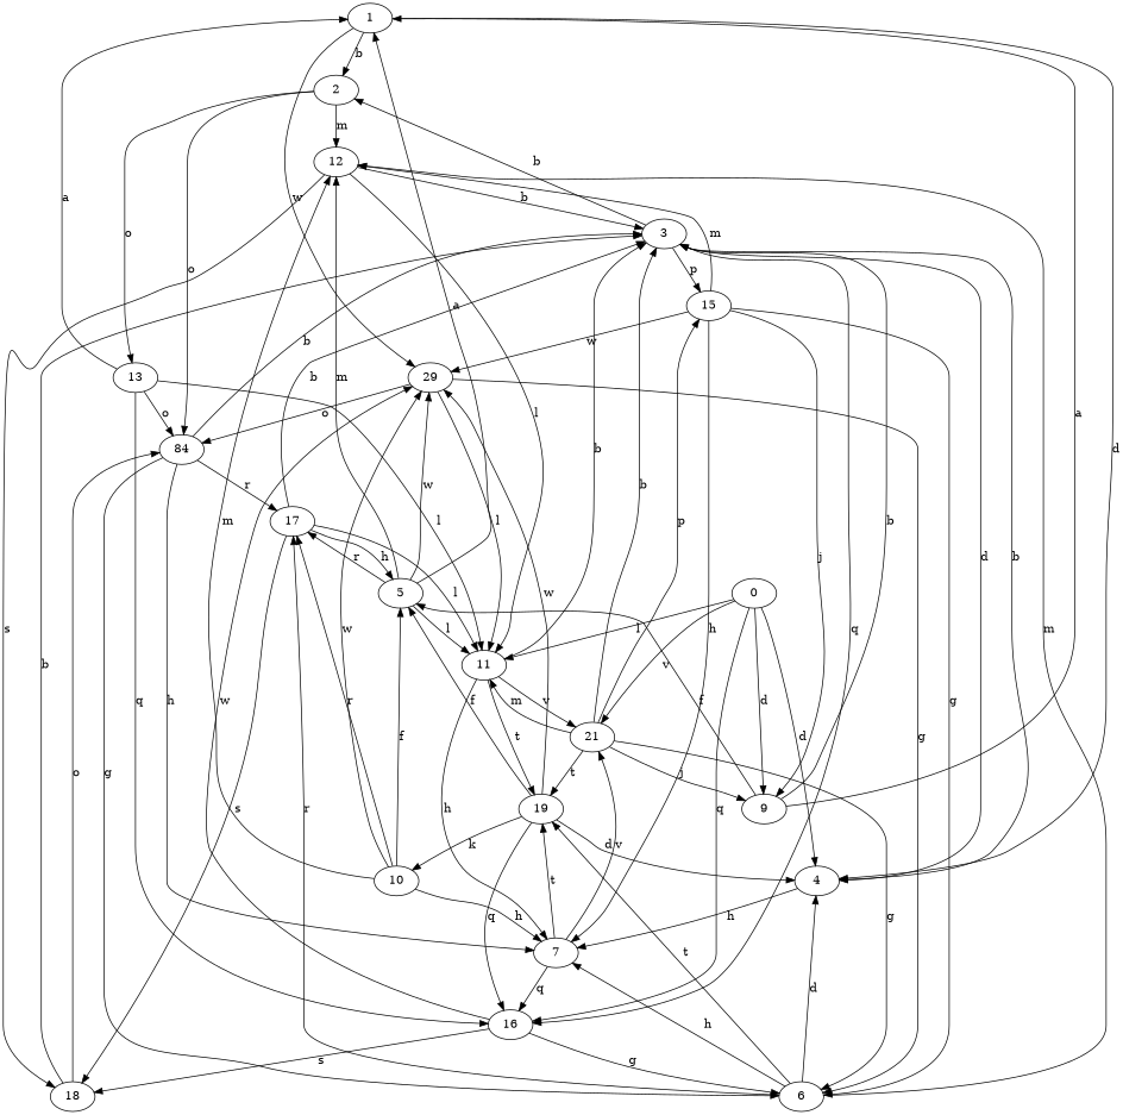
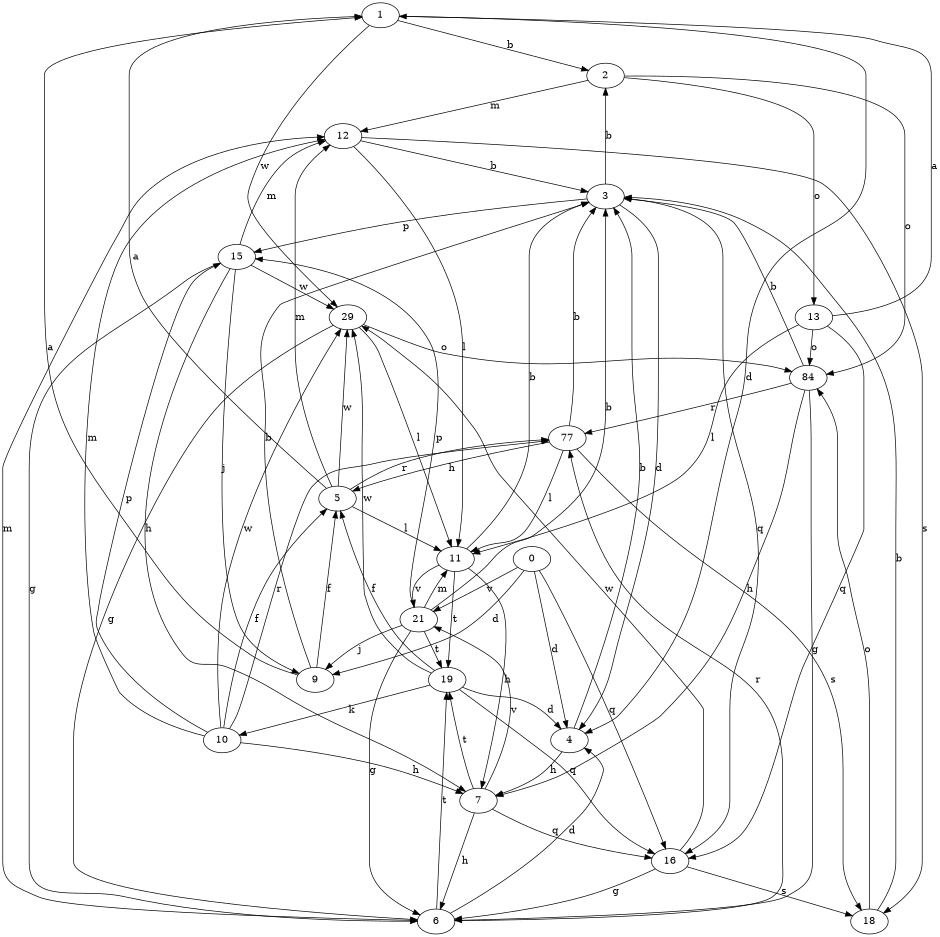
  strict digraph {
    1
    2
    4
    n4 [label=29]
    12
    13
    n7 [label=84]
    3
    7
    11
    6
    18
    16
-   17
+   17 [label=77]
    15
    9
    19
    21
    5
    10
    0
    1 -> 2 [label=b]
    1 -> 4 [label=d]
    1 -> n4 [label=w]
    2 -> 12 [label=m]
    2 -> 13 [label=o]
    2 -> n7 [label=o]
    4 -> 3 [label=b]
    4 -> 7 [label=h]
    n4 -> n7 [label=o]
    n4 -> 11 [label=l]
    n4 -> 6 [label=g]
    12 -> 3 [label=b]
    12 -> 11 [label=l]
    12 -> 18 [label=s]
    13 -> 1 [label=a]
    13 -> n7 [label=o]
    13 -> 11 [label=l]
    13 -> 16 [label=q]
    n7 -> 3 [label=b]
    n7 -> 7 [label=h]
    n7 -> 6 [label=g]
    n7 -> 17 [label=r]
    3 -> 2 [label=b]
    3 -> 4 [label=d]
    3 -> 16 [label=q]
    3 -> 15 [label=p]
    7 -> 16 [label=q]
    7 -> 19 [label=t]
    7 -> 21 [label=v]
    11 -> 3 [label=b]
    11 -> 7 [label=h]
    11 -> 19 [label=t]
    11 -> 21 [label=v]
    6 -> 4 [label=d]
    6 -> 12 [label=m]
-   6 -> 7 [label=h]
+   7 -> 6 [label=h]
    6 -> 17 [label=r]
    6 -> 19 [label=t]
    18 -> n7 [label=o]
    18 -> 3 [label=b]
    16 -> n4 [label=w]
    16 -> 6 [label=g]
    16 -> 18 [label=s]
    17 -> 3 [label=b]
    17 -> 11 [label=l]
    17 -> 18 [label=s]
    17 -> 5 [label=h]
    15 -> n4 [label=w]
    15 -> 12 [label=m]
    15 -> 7 [label=h]
    15 -> 6 [label=g]
    15 -> 9 [label=j]
    9 -> 1 [label=a]
    9 -> 3 [label=b]
    9 -> 5 [label=f]
    19 -> 4 [label=d]
    19 -> n4 [label=w]
    19 -> 16 [label=q]
    19 -> 5 [label=f]
    19 -> 10 [label=k]
    21 -> 3 [label=b]
    21 -> 11 [label=m]
    21 -> 6 [label=g]
    21 -> 15 [label=p]
    21 -> 9 [label=j]
    21 -> 19 [label=t]
    5 -> 1 [label=a]
    5 -> n4 [label=w]
    5 -> 12 [label=m]
    5 -> 11 [label=l]
    5 -> 17 [label=r]
    10 -> n4 [label=w]
    10 -> 12 [label=m]
    10 -> 7 [label=h]
    10 -> 17 [label=r]
+   10 -> 15 [label=p]
    10 -> 5 [label=f]
    0 -> 4 [label=d]
-   0 -> 11 [label=l]
    0 -> 16 [label=q]
    0 -> 9 [label=d]
    0 -> 21 [label=v]
  }
